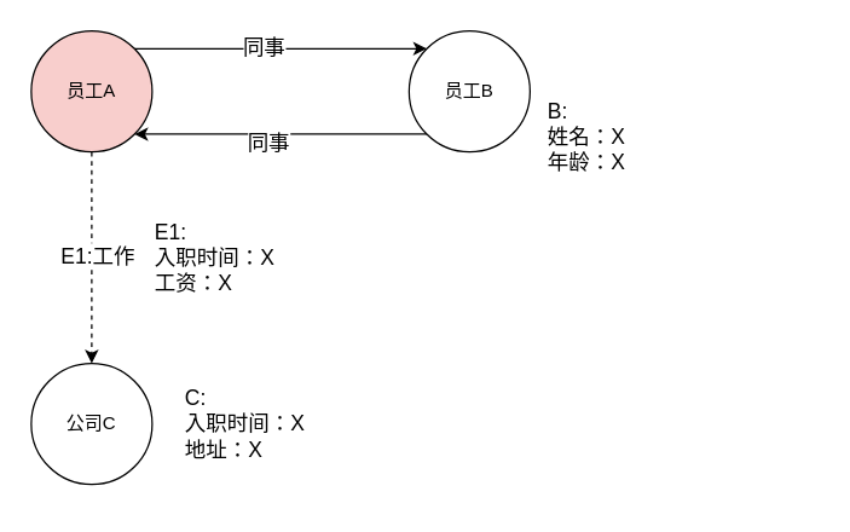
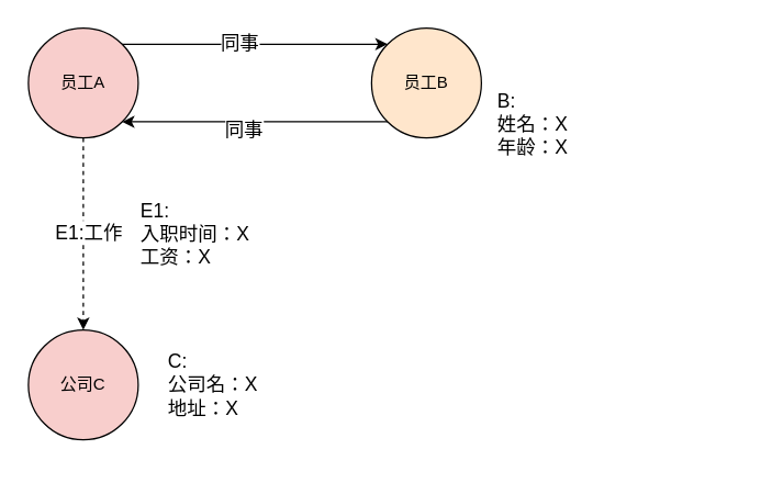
  <mxCell id="0" />
  <mxCell id="1" parent="0" />
  <mxCell id="2" style="edgeStyle=orthogonalEdgeStyle;rounded=0;orthogonalLoop=1;jettySize=auto;html=1;exitX=0.5;exitY=1;exitDx=0;exitDy=0;dashed=1;" edge="1" parent="1" source="4" target="8"><mxGeometry relative="1" as="geometry" /></mxCell>
  <mxCell id="3" value="&lt;font style=&quot;font-size: 14px;&quot;&gt;E1:工作&lt;/font&gt;" style="edgeLabel;html=1;align=center;verticalAlign=middle;resizable=0;points=[];" vertex="1" connectable="0" parent="2"><mxGeometry x="-0.029" y="3" relative="1" as="geometry"><mxPoint as="offset" /></mxGeometry></mxCell>
  <mxCell id="4" value="员工A" style="ellipse;whiteSpace=wrap;html=1;aspect=fixed;fillColor=#f8cecc;" vertex="1" parent="1"><mxGeometry x="20" y="20" width="80" height="80" as="geometry" /></mxCell>
  <mxCell id="5" style="edgeStyle=orthogonalEdgeStyle;rounded=0;orthogonalLoop=1;jettySize=auto;html=1;exitX=0;exitY=1;exitDx=0;exitDy=0;entryX=1;entryY=1;entryDx=0;entryDy=0;" edge="1" parent="1" source="7" target="4"><mxGeometry relative="1" as="geometry" /></mxCell>
  <mxCell id="6" value="&lt;font style=&quot;font-size: 14px;&quot;&gt;同事&lt;/font&gt;" style="edgeLabel;html=1;align=center;verticalAlign=middle;resizable=0;points=[];" vertex="1" connectable="0" parent="5"><mxGeometry x="0.083" y="5" relative="1" as="geometry"><mxPoint as="offset" /></mxGeometry></mxCell>
- <mxCell id="7" value="员工B" style="ellipse;whiteSpace=wrap;html=1;aspect=fixed;" vertex="1" parent="1"><mxGeometry x="270" y="20" width="80" height="80" as="geometry" /></mxCell>
- <mxCell id="8" value="公司C" style="ellipse;whiteSpace=wrap;html=1;aspect=fixed;" vertex="1" parent="1"><mxGeometry x="20" y="240" width="80" height="80" as="geometry" /></mxCell>
+ <mxCell id="7" value="员工B" style="ellipse;whiteSpace=wrap;html=1;aspect=fixed;fillColor=#ffe6cc;" vertex="1" parent="1"><mxGeometry x="270" y="20" width="80" height="80" as="geometry" /></mxCell>
+ <mxCell id="8" value="公司C" style="ellipse;whiteSpace=wrap;html=1;aspect=fixed;fillColor=#f8cecc;" vertex="1" parent="1"><mxGeometry x="20" y="240" width="80" height="80" as="geometry" /></mxCell>
  <mxCell id="9" value="" style="endArrow=classic;html=1;rounded=0;exitX=1;exitY=0;exitDx=0;exitDy=0;entryX=0;entryY=0;entryDx=0;entryDy=0;" edge="1" parent="1" source="4" target="7"><mxGeometry width="50" height="50" relative="1" as="geometry"><mxPoint x="150" y="230" as="sourcePoint" /><mxPoint x="200" y="180" as="targetPoint" /></mxGeometry></mxCell>
  <mxCell id="10" value="&lt;font style=&quot;font-size: 14px;&quot;&gt;同事&lt;/font&gt;" style="edgeLabel;html=1;align=center;verticalAlign=middle;resizable=0;points=[];" vertex="1" connectable="0" parent="9"><mxGeometry x="-0.124" y="1" relative="1" as="geometry"><mxPoint as="offset" /></mxGeometry></mxCell>
- <mxCell id="11" value="&lt;font style=&quot;font-size: 14px;&quot;&gt;C:&lt;br&gt;入职时间：X&lt;br&gt;地址：X&lt;/font&gt;" style="text;html=1;strokeColor=none;fillColor=none;align=left;verticalAlign=middle;whiteSpace=wrap;rounded=0;" vertex="1" parent="1"><mxGeometry x="120" y="230" width="180" height="100" as="geometry" /></mxCell>
+ <mxCell id="11" value="&lt;font style=&quot;font-size: 14px;&quot;&gt;C:&lt;br&gt;公司名：X&lt;br&gt;地址：X&lt;/font&gt;" style="text;html=1;strokeColor=none;fillColor=none;align=left;verticalAlign=middle;whiteSpace=wrap;rounded=0;" vertex="1" parent="1"><mxGeometry x="120" y="230" width="180" height="100" as="geometry" /></mxCell>
  <mxCell id="12" value="&lt;font style=&quot;font-size: 14px;&quot;&gt;E1:&lt;br&gt;入职时间：X&lt;br&gt;工资：X&lt;/font&gt;" style="text;html=1;strokeColor=none;fillColor=none;align=left;verticalAlign=middle;whiteSpace=wrap;rounded=0;" vertex="1" parent="1"><mxGeometry x="100" y="120" width="180" height="100" as="geometry" /></mxCell>
  <mxCell id="13" value="&lt;font style=&quot;font-size: 14px;&quot;&gt;B:&lt;br&gt;姓名：X&lt;br&gt;年龄：X&lt;/font&gt;" style="text;html=1;strokeColor=none;fillColor=none;align=left;verticalAlign=middle;whiteSpace=wrap;rounded=0;" vertex="1" parent="1"><mxGeometry x="360" y="40" width="180" height="100" as="geometry" /></mxCell>
